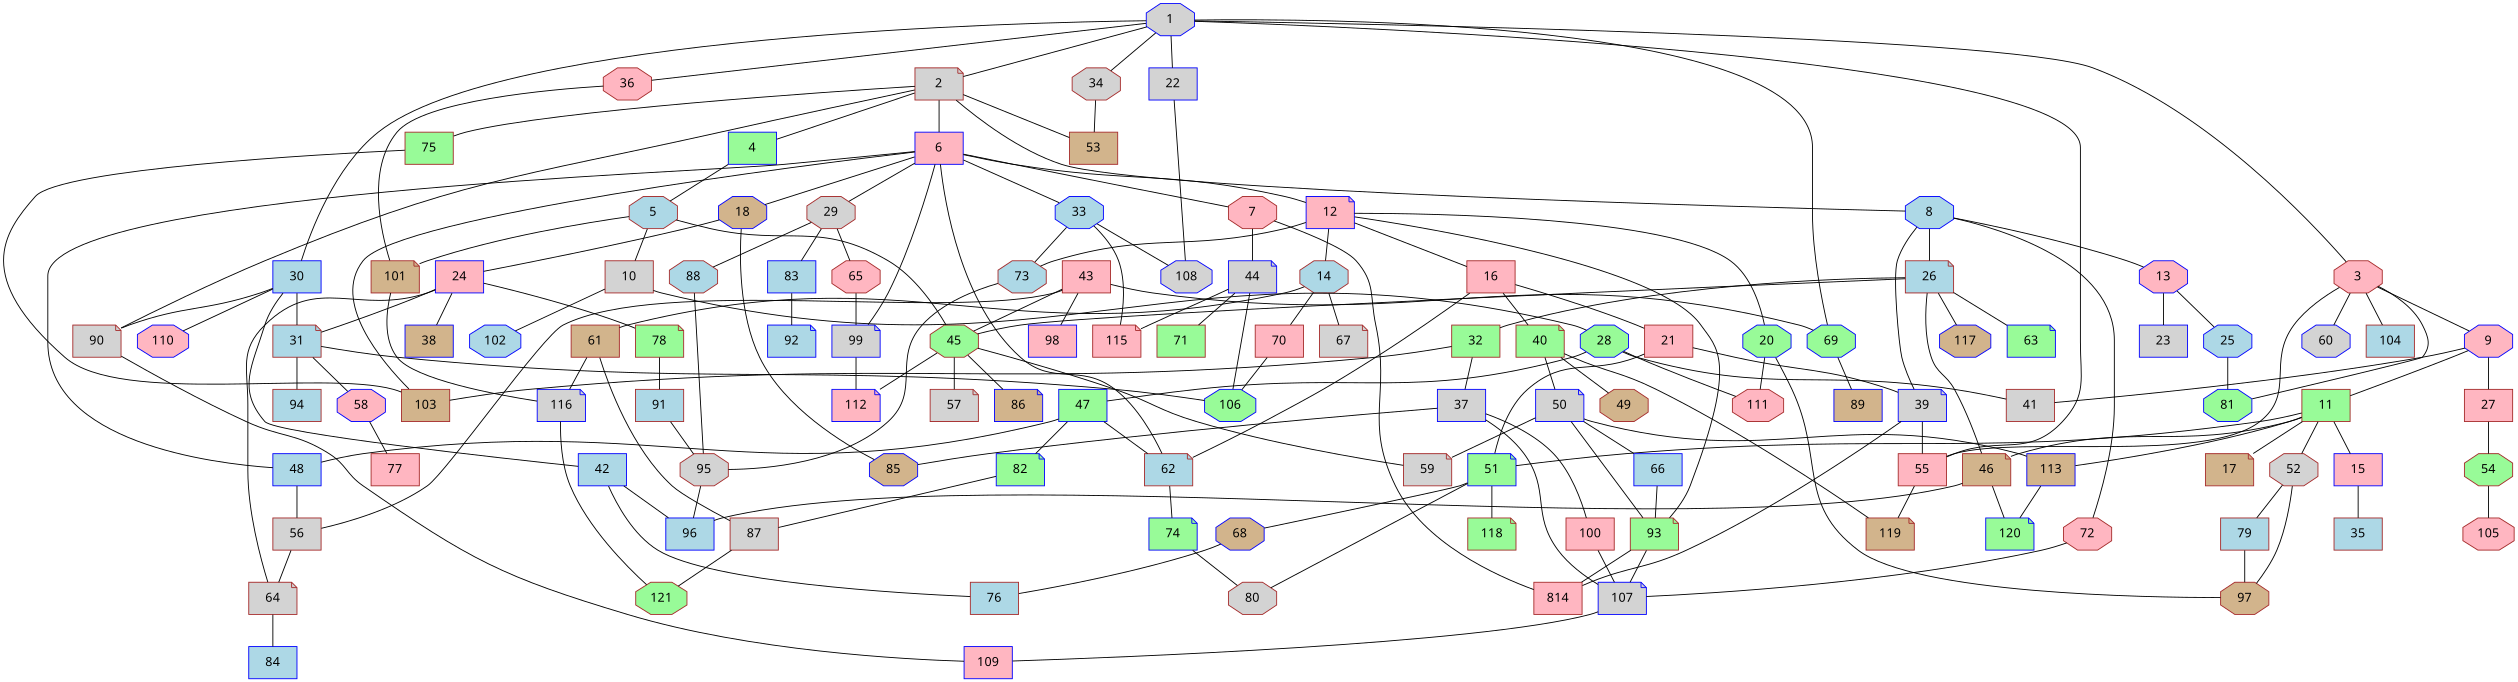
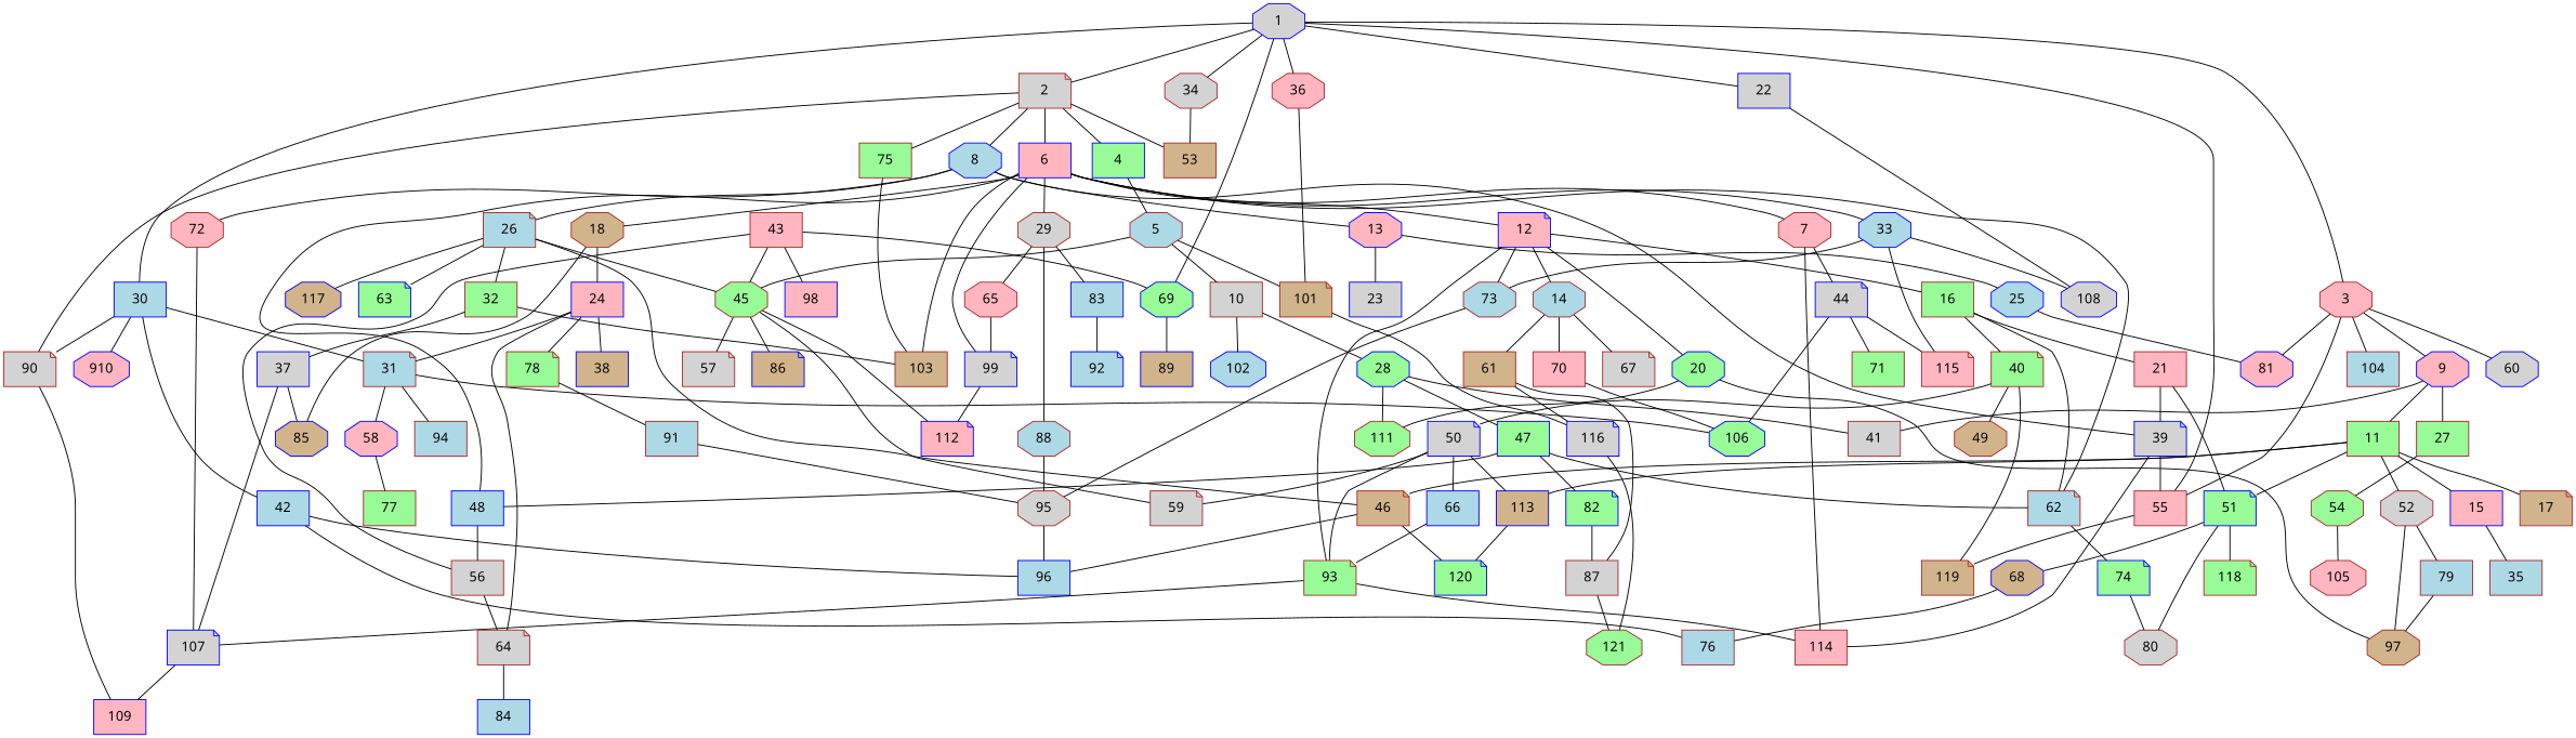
  graph {
    fontname="Noto Sans"
    node [color=brown fillcolor=lightgrey fontname="Noto Sans" shape=box style=filled]
    edge [fontname="Noto Sans"]
    1 [color=blue shape=octagon]
    2 [shape=note]
    3 [fillcolor=lightpink shape=octagon]
    22 [color=blue]
    30 [color=blue fillcolor=lightblue]
    34 [shape=octagon]
    36 [fillcolor=lightpink shape=octagon]
    55 [fillcolor=lightpink]
    69 [color=blue fillcolor=palegreen shape=octagon]
    4 [color=blue fillcolor=palegreen]
    6 [color=blue fillcolor=lightpink]
    8 [color=blue fillcolor=lightblue shape=octagon]
    53 [fillcolor=tan]
    75 [fillcolor=palegreen]
    90 [shape=note]
    9 [color=blue fillcolor=lightpink shape=octagon]
    60 [color=blue shape=octagon]
-   81 [color=blue fillcolor=palegreen shape=octagon]
+   81 [color=blue fillcolor=lightpink shape=octagon]
    104 [fillcolor=lightblue]
    108 [color=blue shape=octagon]
    31 [fillcolor=lightblue shape=note]
    42 [color=blue fillcolor=lightblue]
-   110 [color=blue fillcolor=lightpink shape=octagon]
+   110 [color=blue fillcolor=lightpink shape=octagon label=910]
    101 [fillcolor=tan shape=note]
    119 [fillcolor=tan shape=note]
    89 [color=blue fillcolor=tan]
    5 [fillcolor=lightblue shape=octagon]
    7 [fillcolor=lightpink shape=octagon]
    12 [color=blue fillcolor=lightpink shape=note]
-   18 [color=blue fillcolor=tan shape=octagon]
+   18 [fillcolor=tan shape=octagon]
    29 [shape=octagon]
    33 [color=blue fillcolor=lightblue shape=octagon]
    48 [color=blue fillcolor=lightblue]
    62 [fillcolor=lightblue shape=note]
    99 [color=blue shape=note]
    103 [fillcolor=tan]
    13 [color=blue fillcolor=lightpink shape=octagon]
    26 [fillcolor=lightblue shape=note]
    39 [color=blue shape=note]
    72 [fillcolor=lightpink shape=octagon]
    109 [color=blue fillcolor=lightpink]
    11 [fillcolor=palegreen]
-   27 [fillcolor=lightpink]
+   27 [fillcolor=palegreen]
    41
    10
    45 [fillcolor=palegreen shape=octagon]
    28 [color=blue fillcolor=palegreen shape=octagon]
    102 [color=blue fillcolor=lightblue shape=octagon]
    57 [shape=note]
    59 [shape=note]
    86 [color=blue fillcolor=tan shape=note]
    112 [color=blue fillcolor=lightpink shape=note]
    116 [color=blue shape=note]
    44 [color=blue shape=note]
-   114 [fillcolor=lightpink label=814]
+   114 [fillcolor=lightpink]
    14 [fillcolor=lightblue shape=octagon]
-   16 [fillcolor=lightpink]
+   16 [fillcolor=palegreen]
    20 [color=blue fillcolor=palegreen shape=octagon]
    73 [fillcolor=lightblue shape=octagon]
    93 [fillcolor=palegreen shape=note]
    24 [color=blue fillcolor=lightpink]
    85 [color=blue fillcolor=tan shape=octagon]
    65 [fillcolor=lightpink shape=octagon]
    83 [color=blue fillcolor=lightblue]
    88 [fillcolor=lightblue shape=octagon]
    115 [fillcolor=lightpink shape=note]
    56
    74 [color=blue fillcolor=palegreen shape=note]
    106 [color=blue fillcolor=palegreen shape=octagon]
    71 [fillcolor=palegreen]
    23 [color=blue]
    25 [color=blue fillcolor=lightblue shape=octagon]
    46 [fillcolor=tan shape=note]
    32 [fillcolor=palegreen]
    63 [color=blue fillcolor=palegreen shape=note]
    117 [color=blue fillcolor=tan shape=octagon]
    107 [color=blue shape=note]
    15 [color=blue fillcolor=lightpink]
    17 [fillcolor=tan shape=note]
    51 [color=blue fillcolor=palegreen shape=note]
    52 [shape=octagon]
    113 [color=blue fillcolor=tan]
    54 [fillcolor=palegreen shape=octagon]
-   111 [fillcolor=lightpink shape=octagon]
+   111 [fillcolor=palegreen shape=octagon]
    47 [color=blue fillcolor=palegreen]
    35 [fillcolor=lightblue]
    96 [color=blue fillcolor=lightblue]
    120 [color=blue fillcolor=palegreen shape=note]
    68 [color=blue fillcolor=tan shape=octagon]
    80 [shape=octagon]
    118 [fillcolor=palegreen shape=note]
    97 [fillcolor=tan shape=octagon]
    79 [fillcolor=lightblue]
    61 [fillcolor=tan]
    67 [shape=note]
    70 [fillcolor=lightpink]
    21 [fillcolor=lightpink]
    40 [fillcolor=palegreen shape=note]
    95 [shape=octagon]
    87
    49 [fillcolor=tan shape=octagon]
    50 [color=blue shape=note]
    38 [color=blue fillcolor=tan]
    64 [shape=note]
    78 [fillcolor=palegreen shape=note]
    43 [fillcolor=lightpink]
    98 [color=blue fillcolor=lightpink]
    58 [color=blue fillcolor=lightpink shape=octagon]
    94 [fillcolor=lightblue]
    84 [color=blue fillcolor=lightblue]
    91 [fillcolor=lightblue]
    37 [color=blue]
    105 [fillcolor=lightpink shape=octagon]
    82 [color=blue fillcolor=palegreen shape=note]
    92 [color=blue fillcolor=lightblue shape=note]
    76 [fillcolor=lightblue]
-   77 [fillcolor=lightpink]
-   100 [fillcolor=lightpink]
+   77 [fillcolor=palegreen]
    66 [color=blue fillcolor=lightblue]
    121 [fillcolor=palegreen shape=octagon]
    1 -- 2
    1 -- 3
    1 -- 22
    1 -- 30
    1 -- 34
    1 -- 36
    1 -- 55
    1 -- 69
    2 -- 4
    2 -- 6
    2 -- 8
    2 -- 53
    2 -- 75
    2 -- 90
    3 -- 55
    3 -- 9
    3 -- 60
    3 -- 81
    3 -- 104
    22 -- 108
    30 -- 90
    30 -- 31
    30 -- 42
    30 -- 110
    34 -- 53
    36 -- 101
    55 -- 119
    69 -- 89
    4 -- 5
    6 -- 7
    6 -- 12
    6 -- 18
    6 -- 29
    6 -- 33
    6 -- 48
    6 -- 62
    6 -- 99
    6 -- 103
    8 -- 13
    8 -- 26
    8 -- 39
    8 -- 72
    75 -- 103
    90 -- 109
    9 -- 11
    9 -- 27
    9 -- 41
    31 -- 106
    31 -- 58
    31 -- 94
    42 -- 96
    42 -- 76
    101 -- 116
    5 -- 101
    5 -- 10
    5 -- 45
    7 -- 44
    7 -- 114
    12 -- 14
    12 -- 16
    12 -- 20
    12 -- 73
    12 -- 93
    18 -- 24
    18 -- 85
    29 -- 65
    29 -- 83
    29 -- 88
    33 -- 108
    33 -- 73
    33 -- 115
    48 -- 56
    62 -- 74
    99 -- 112
    13 -- 23
    13 -- 25
    26 -- 45
    26 -- 46
    26 -- 32
    26 -- 63
    26 -- 117
    39 -- 55
    39 -- 114
    72 -- 107
    11 -- 46
    11 -- 15
    11 -- 17
    11 -- 51
    11 -- 52
    11 -- 113
    27 -- 54
    10 -- 28
    10 -- 102
    45 -- 57
    45 -- 59
    45 -- 86
    45 -- 112
    28 -- 41
    28 -- 111
    28 -- 47
    116 -- 121
    44 -- 115
    44 -- 106
    44 -- 71
    14 -- 61
    14 -- 67
    14 -- 70
    16 -- 62
    16 -- 21
    16 -- 40
    20 -- 111
    20 -- 97
    73 -- 95
    93 -- 114
    93 -- 107
    24 -- 31
    24 -- 38
    24 -- 64
    24 -- 78
    65 -- 99
    83 -- 92
    88 -- 95
    56 -- 64
    74 -- 80
    25 -- 81
    46 -- 96
    46 -- 120
    32 -- 103
    32 -- 37
    107 -- 109
    15 -- 35
    51 -- 68
    51 -- 80
    51 -- 118
    52 -- 97
    52 -- 79
    113 -- 120
    54 -- 105
    47 -- 48
    47 -- 62
    47 -- 82
    68 -- 76
    79 -- 97
    61 -- 116
    61 -- 87
    70 -- 106
    21 -- 39
    21 -- 51
    40 -- 119
    40 -- 49
    40 -- 50
    95 -- 96
    87 -- 121
    50 -- 59
    50 -- 93
    50 -- 113
    50 -- 66
    64 -- 84
    78 -- 91
    43 -- 69
    43 -- 45
    43 -- 56
    43 -- 98
    58 -- 77
    91 -- 95
    37 -- 85
    37 -- 107
-   37 -- 100
    82 -- 87
-   100 -- 107
    66 -- 93
  }
